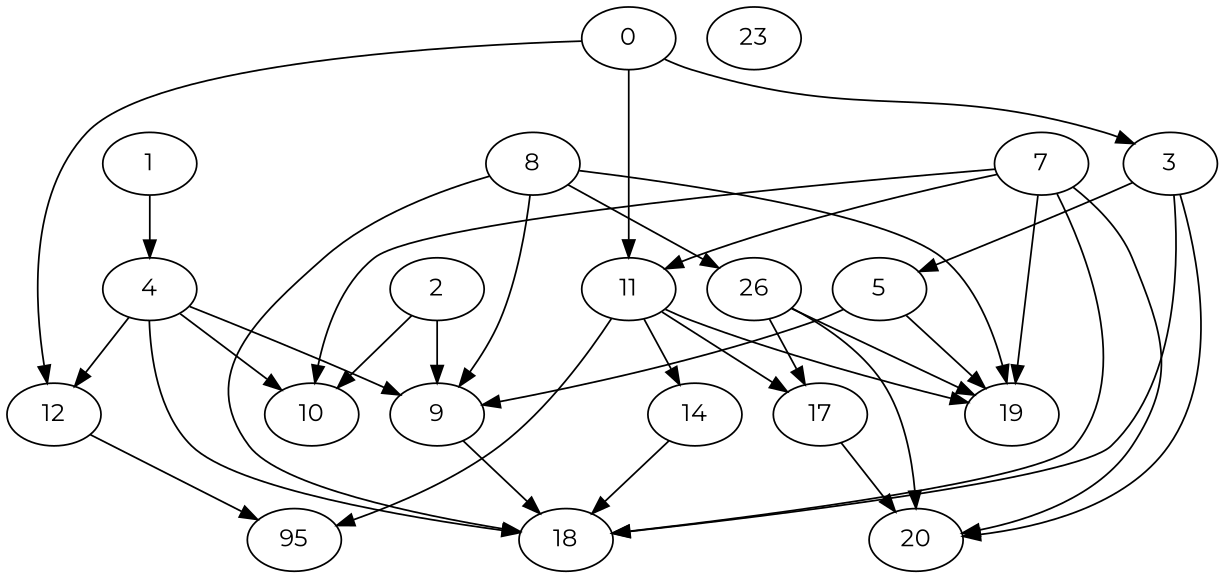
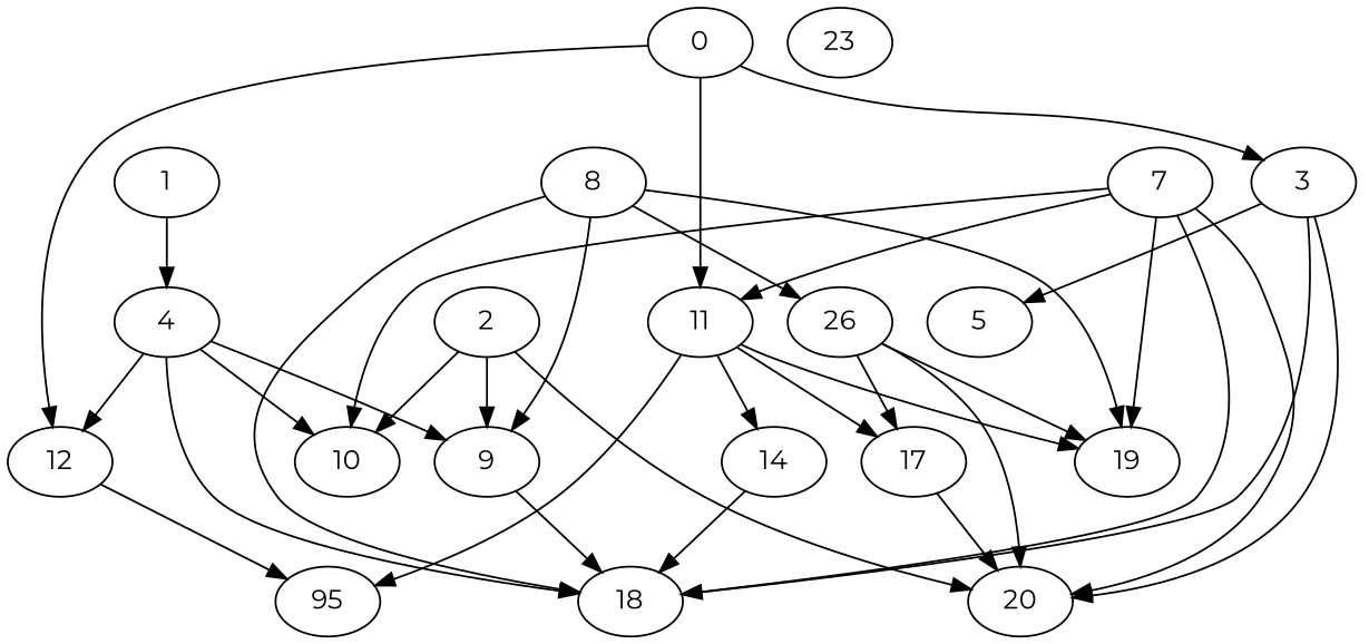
  digraph {
    "Duplicate states"=0
    GraphType=Random
    "Max states in OPEN"=0
    Modes="120000ms; topo-ordered tasks, ; Pruning: task equivalence, fixed order ready list, ; F-value: ; Optimisation: best schedule length (SL) optimisation on equal, "
    NumberOfTasks=21
    "Pruned using list schedule length"=1
    "States removed from OPEN"=0
    TargetSystem="Homogeneous-6"
    "Time to schedule (ms)"=113
    "Total idle time"=287
    "Total schedule length"=540
    "Total sequential time"=2218
    "Total states created"=2
    fontname=Montserrat
    node ["Finish time"=187 Processor=1 "Start time"=0 Weight=62 fontname=Montserrat]
    edge [Weight=2 fontname=Montserrat]
    1 [Processor=0 Weight=187]
    4 ["Finish time"=249 Processor=0 "Start time"=187]
    12 ["Finish time"=313 Processor=2 "Start time"=251]
    18 ["Finish time"=540 Processor=0 "Start time"=353 Weight=187]
    10 ["Finish time"=320 Processor=4 "Start time"=258]
    9 ["Finish time"=331 "Start time"=269]
    n7 ["Finish time"=479 Processor=2 "Start time"=313 Weight=166 label=95]
    14 ["Finish time"=353 Processor=0 "Start time"=249 Weight=104]
    0 ["Finish time"=41 Weight=41]
    3 ["Finish time"=207 "Start time"=41 Weight=166]
    11 [Processor=2 "Start time"=104 Weight=83]
    5 ["Finish time"=269 "Start time"=207]
    20 ["Finish time"=455 "Start time"=393]
    19 ["Finish time"=317 Processor=5 "Start time"=276 Weight=41]
    17 ["Finish time"=393 "Start time"=331]
    7 ["Finish time"=104 Processor=2 Weight=104]
    2 ["Finish time"=207 Processor=3 Weight=207]
    8 ["Finish time"=83 Processor=4 Weight=83]
    n19 ["Finish time"=145 Processor=4 "Start time"=83 label=26]
    n20 ["Finish time"=166 Processor=5 Weight=166 label=23]
    1 -> 4 [Weight=3]
    4 -> 12
    4 -> 18 [Weight=5]
    4 -> 10 [Weight=9]
    4 -> 9 [Weight=8]
    12 -> n7 [Weight=3]
    9 -> 18 [Weight=5]
    14 -> 18 [Weight=7]
    0 -> 12
    0 -> 3 [Weight=10]
    0 -> 11 [Weight=10]
    3 -> 18 [Weight=9]
    3 -> 5 [Weight=4]
    3 -> 20 [Weight=5]
    11 -> n7 [Weight=8]
    11 -> 14 [Weight=4]
    11 -> 19 [Weight=5]
    11 -> 17 [Weight=7]
-   5 -> 9 [Weight=9]
-   5 -> 19 [Weight=7]
    17 -> 20 [Weight=10]
    7 -> 18 [Weight=3]
    7 -> 10 [Weight=3]
    7 -> 11 [Weight=6]
    7 -> 20
    7 -> 19 [Weight=6]
    2 -> 10 [Weight=7]
    2 -> 9 [Weight=10]
+   2 -> 20 [Weight=4]
    8 -> 18 [Weight=6]
    8 -> 9 [Weight=5]
    8 -> 19 [Weight=9]
    8 -> n19 [Weight=4]
    n19 -> 20
    n19 -> 19
    n19 -> 17 [Weight=4]
  }
